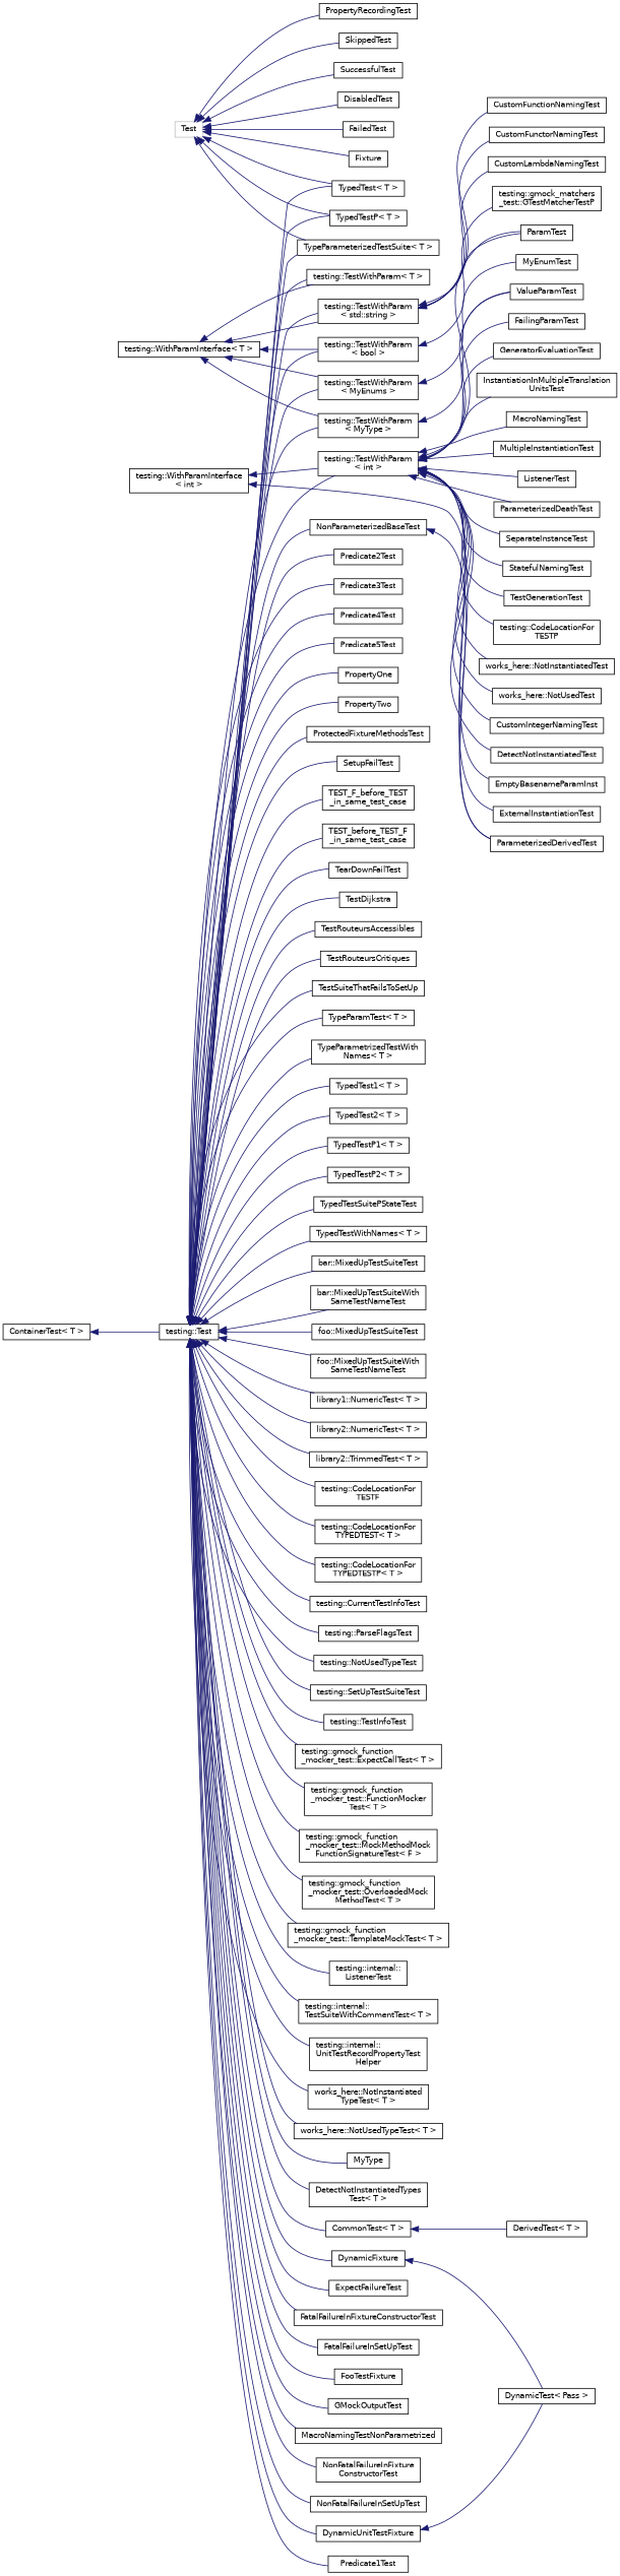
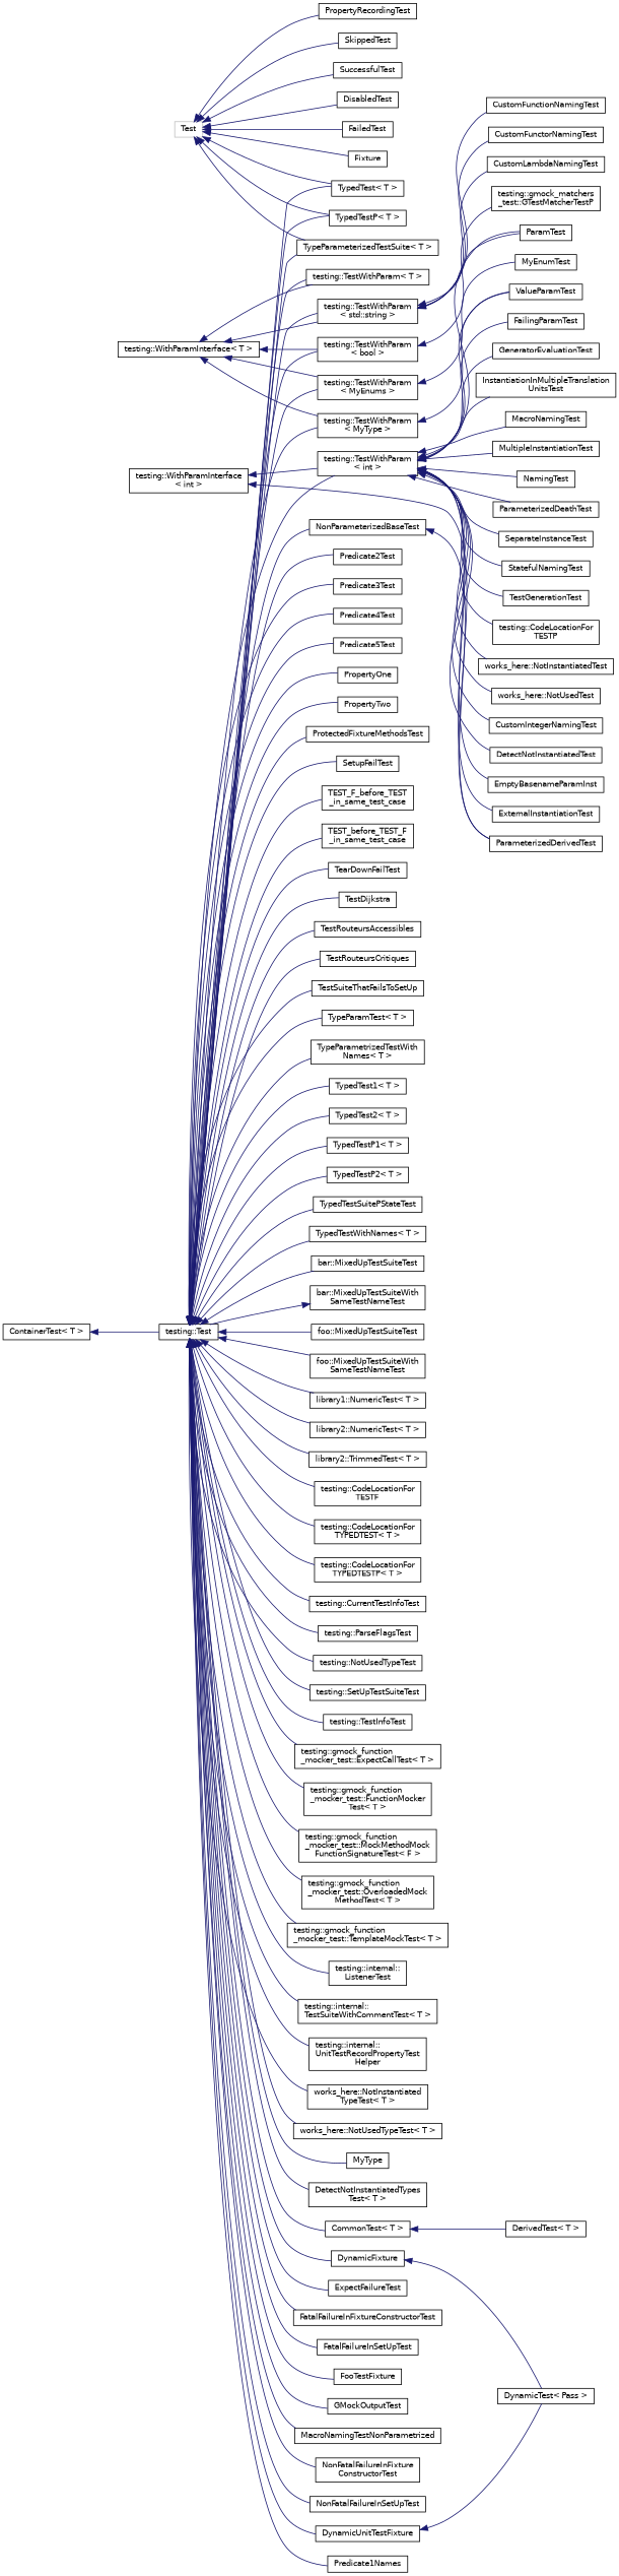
  digraph {
    rankdir=LR
    node [color=black fillcolor=white fontname=Helvetica fontsize=10 shape=record style=filled]
    edge [color=midnightblue dir=back fontname=Helvetica fontsize=10 labelfontname=Helvetica labelfontsize=10 style=solid]
    n1 [color=grey75 height=0.2 label=Test width=0.4]
    n2 [height=0.2 label="TypedTest\< T \>" width=0.4]
    n3 [height=0.2 label="TypedTestP\< T \>" width=0.4]
    n4 [height=0.2 label=DisabledTest width=0.4]
    n5 [height=0.2 label=FailedTest width=0.4]
    n6 [height=0.2 label=Fixture width=0.4]
    n7 [height=0.2 label=PropertyRecordingTest width=0.4]
    n8 [height=0.2 label=SkippedTest width=0.4]
    n9 [height=0.2 label=SuccessfulTest width=0.4]
    n10 [height=0.2 label="TypeParameterizedTestSuite\< T \>" width=0.4]
    n11 [height=0.2 label="testing::Test" width=0.4]
    n12 [height=0.2 label="testing::TestWithParam\l\< std::string \>" width=0.4]
    n13 [height=0.2 label="testing::TestWithParam\l\< int \>" width=0.4]
    n14 [height=0.2 label="testing::TestWithParam\l\< MyType \>" width=0.4]
    n15 [height=0.2 label="testing::TestWithParam\l\< bool \>" width=0.4]
    n16 [height=0.2 label="testing::TestWithParam\l\< MyEnums \>" width=0.4]
    n17 [height=0.2 label=MyType width=0.4]
    n18 [height=0.2 label="CommonTest\< T \>" width=0.4]
    n19 [height=0.2 label="DetectNotInstantiatedTypes\lTest\< T \>" width=0.4]
    n20 [height=0.2 label=DynamicFixture width=0.4]
    n21 [height=0.2 label=DynamicUnitTestFixture width=0.4]
    n22 [height=0.2 label=ExpectFailureTest width=0.4]
    n23 [height=0.2 label=FatalFailureInFixtureConstructorTest width=0.4]
    n24 [height=0.2 label=FatalFailureInSetUpTest width=0.4]
    n25 [height=0.2 label=FooTestFixture width=0.4]
    n26 [height=0.2 label=GMockOutputTest width=0.4]
    n27 [height=0.2 label=MacroNamingTestNonParametrized width=0.4]
    n28 [height=0.2 label="NonFatalFailureInFixture\lConstructorTest" width=0.4]
    n29 [height=0.2 label=NonFatalFailureInSetUpTest width=0.4]
    n30 [height=0.2 label=NonParameterizedBaseTest width=0.4]
-   n31 [height=0.2 label=Predicate1Test width=0.4]
+   n31 [height=0.2 label=Predicate1Names width=0.4]
    n32 [height=0.2 label=Predicate2Test width=0.4]
    n33 [height=0.2 label=Predicate3Test width=0.4]
    n34 [height=0.2 label=Predicate4Test width=0.4]
    n35 [height=0.2 label=Predicate5Test width=0.4]
    n36 [height=0.2 label=PropertyOne width=0.4]
    n37 [height=0.2 label=PropertyTwo width=0.4]
    n38 [height=0.2 label=ProtectedFixtureMethodsTest width=0.4]
    n39 [height=0.2 label=SetupFailTest width=0.4]
    n40 [height=0.2 label="TEST_F_before_TEST\l_in_same_test_case" width=0.4]
    n41 [height=0.2 label="TEST_before_TEST_F\l_in_same_test_case" width=0.4]
    n42 [height=0.2 label=TearDownFailTest width=0.4]
    n43 [height=0.2 label=TestDijkstra width=0.4]
    n44 [height=0.2 label=TestRouteursAccessibles width=0.4]
    n45 [height=0.2 label=TestRouteursCritiques width=0.4]
    n46 [height=0.2 label=TestSuiteThatFailsToSetUp width=0.4]
    n47 [height=0.2 label="TypeParamTest\< T \>" width=0.4]
    n48 [height=0.2 label="TypeParametrizedTestWith\lNames\< T \>" width=0.4]
    n49 [height=0.2 label="TypedTest1\< T \>" width=0.4]
    n50 [height=0.2 label="TypedTest2\< T \>" width=0.4]
    n51 [height=0.2 label="TypedTestP1\< T \>" width=0.4]
    n52 [height=0.2 label="TypedTestP2\< T \>" width=0.4]
    n53 [height=0.2 label=TypedTestSuitePStateTest width=0.4]
    n54 [height=0.2 label="TypedTestWithNames\< T \>" width=0.4]
    n55 [height=0.2 label="bar::MixedUpTestSuiteTest" width=0.4]
    n56 [height=0.2 label="bar::MixedUpTestSuiteWith\lSameTestNameTest" width=0.4]
    n57 [height=0.2 label="foo::MixedUpTestSuiteTest" width=0.4]
    n58 [height=0.2 label="foo::MixedUpTestSuiteWith\lSameTestNameTest" width=0.4]
    n59 [height=0.2 label="library1::NumericTest\< T \>" width=0.4]
    n60 [height=0.2 label="library2::NumericTest\< T \>" width=0.4]
    n61 [height=0.2 label="library2::TrimmedTest\< T \>" width=0.4]
    n62 [height=0.2 label="testing::CodeLocationFor\lTESTF" width=0.4]
    n63 [height=0.2 label="testing::CodeLocationFor\lTYPEDTEST\< T \>" width=0.4]
    n64 [height=0.2 label="testing::CodeLocationFor\lTYPEDTESTP\< T \>" width=0.4]
    n65 [height=0.2 label="testing::CurrentTestInfoTest" width=0.4]
    n66 [height=0.2 label="testing::ParseFlagsTest" width=0.4]
    n67 [height=0.2 label="testing::NotUsedTypeTest" width=0.4]
    n68 [height=0.2 label="testing::SetUpTestSuiteTest" width=0.4]
    n69 [height=0.2 label="testing::TestInfoTest" width=0.4]
    n70 [height=0.2 label="testing::TestWithParam\< T \>" width=0.4]
    n71 [height=0.2 label="testing::gmock_function\l_mocker_test::ExpectCallTest\< T \>" width=0.4]
    n72 [height=0.2 label="testing::gmock_function\l_mocker_test::FunctionMocker\lTest\< T \>" width=0.4]
    n73 [height=0.2 label="testing::gmock_function\l_mocker_test::MockMethodMock\lFunctionSignatureTest\< F \>" width=0.4]
    n74 [height=0.2 label="testing::gmock_function\l_mocker_test::OverloadedMock\lMethodTest\< T \>" width=0.4]
    n75 [height=0.2 label="testing::gmock_function\l_mocker_test::TemplateMockTest\< T \>" width=0.4]
    n76 [height=0.2 label="testing::internal::\lListenerTest" width=0.4]
    n77 [height=0.2 label="testing::internal::\lTestSuiteWithCommentTest\< T \>" width=0.4]
    n78 [height=0.2 label="testing::internal::\lUnitTestRecordPropertyTest\lHelper" width=0.4]
    n79 [height=0.2 label="works_here::NotInstantiated\lTypeTest\< T \>" width=0.4]
    n80 [height=0.2 label="works_here::NotUsedTypeTest\< T \>" width=0.4]
    n81 [height=0.2 label=CustomFunctionNamingTest width=0.4]
    n82 [height=0.2 label=CustomFunctorNamingTest width=0.4]
    n83 [height=0.2 label=CustomLambdaNamingTest width=0.4]
    n84 [height=0.2 label=ParamTest width=0.4]
    n85 [height=0.2 label=CustomIntegerNamingTest width=0.4]
    n86 [height=0.2 label=DetectNotInstantiatedTest width=0.4]
    n87 [height=0.2 label=EmptyBasenameParamInst width=0.4]
    n88 [height=0.2 label=ExternalInstantiationTest width=0.4]
    n89 [height=0.2 label=FailingParamTest width=0.4]
    n90 [height=0.2 label=GeneratorEvaluationTest width=0.4]
    n91 [height=0.2 label="InstantiationInMultipleTranslation\lUnitsTest" width=0.4]
    n92 [height=0.2 label=MacroNamingTest width=0.4]
    n93 [height=0.2 label=MultipleInstantiationTest width=0.4]
-   n94 [height=0.2 label=ListenerTest width=0.4]
+   n94 [height=0.2 label=NamingTest width=0.4]
    n95 [height=0.2 label=ParameterizedDeathTest width=0.4]
    n96 [height=0.2 label=SeparateInstanceTest width=0.4]
    n97 [height=0.2 label=StatefulNamingTest width=0.4]
    n98 [height=0.2 label=TestGenerationTest width=0.4]
    n99 [height=0.2 label=ValueParamTest width=0.4]
    n100 [height=0.2 label="testing::CodeLocationFor\lTESTP" width=0.4]
    n101 [height=0.2 label="works_here::NotInstantiatedTest" width=0.4]
    n102 [height=0.2 label="works_here::NotUsedTest" width=0.4]
    n103 [height=0.2 label="testing::gmock_matchers\l_test::GTestMatcherTestP" width=0.4]
    n104 [height=0.2 label=MyEnumTest width=0.4]
    n105 [height=0.2 label="DerivedTest\< T \>" width=0.4]
    n106 [height=0.2 label="ContainerTest\< T \>" width=0.4]
    n107 [height=0.2 label="DynamicTest\< Pass \>" width=0.4]
    n108 [height=0.2 label=ParameterizedDerivedTest width=0.4]
    n109 [height=0.2 label="testing::WithParamInterface\< T \>" width=0.4]
    n110 [height=0.2 label="testing::WithParamInterface\l\< int \>" width=0.4]
    n1 -> n2
    n1 -> n3
    n1 -> n4
    n1 -> n5
    n1 -> n6
    n1 -> n7
    n1 -> n8
    n1 -> n9
    n1 -> n10
    n11 -> n2
    n11 -> n3
    n11 -> n10
    n11 -> n12
    n11 -> n13
    n11 -> n14
    n11 -> n15
    n11 -> n16
    n11 -> n17
    n11 -> n18
    n11 -> n19
    n11 -> n20
    n11 -> n21
    n11 -> n22
    n11 -> n23
    n11 -> n24
    n11 -> n25
    n11 -> n26
    n11 -> n27
    n11 -> n28
    n11 -> n29
    n11 -> n30
    n11 -> n31
    n11 -> n32
    n11 -> n33
    n11 -> n34
    n11 -> n35
    n11 -> n36
    n11 -> n37
    n11 -> n38
    n11 -> n39
    n11 -> n40
    n11 -> n41
    n11 -> n42
    n11 -> n43
    n11 -> n44
    n11 -> n45
    n11 -> n46
    n11 -> n47
    n11 -> n48
    n11 -> n49
    n11 -> n50
    n11 -> n51
    n11 -> n52
    n11 -> n53
    n11 -> n54
    n11 -> n55
-   n11 -> n56
+   n56 -> n11
    n11 -> n57
    n11 -> n58
    n11 -> n59
    n11 -> n60
    n11 -> n61
    n11 -> n62
    n11 -> n63
    n11 -> n64
    n11 -> n65
    n11 -> n66
    n11 -> n67
    n11 -> n68
    n11 -> n69
    n11 -> n70
    n11 -> n71
    n11 -> n72
    n11 -> n73
    n11 -> n74
    n11 -> n75
    n11 -> n76
    n11 -> n77
    n11 -> n78
    n11 -> n79
    n11 -> n80
    n12 -> n81
    n12 -> n82
    n12 -> n83
    n12 -> n84
    n13 -> n84
    n13 -> n85
    n13 -> n86
    n13 -> n87
    n13 -> n88
    n13 -> n89
    n13 -> n90
    n13 -> n91
    n13 -> n92
    n13 -> n93
    n13 -> n94
    n13 -> n95
    n13 -> n96
    n13 -> n97
    n13 -> n98
    n13 -> n99
    n13 -> n100
    n13 -> n101
    n13 -> n102
    n14 -> n99
    n15 -> n103
    n16 -> n104
    n18 -> n105
    n20 -> n107
    n21 -> n107
    n30 -> n108
    n106 -> n11
    n109 -> n12
    n109 -> n14
    n109 -> n15
    n109 -> n16
    n109 -> n70
    n110 -> n13
    n110 -> n108
  }
